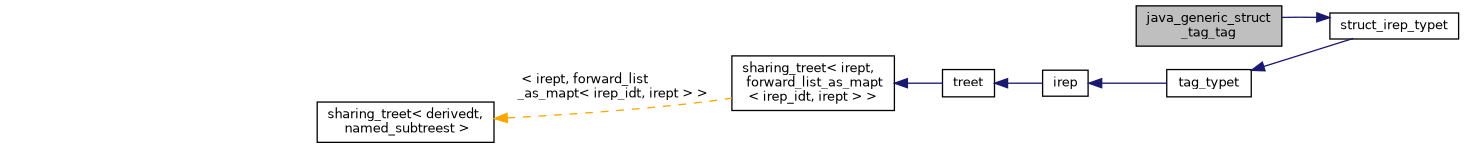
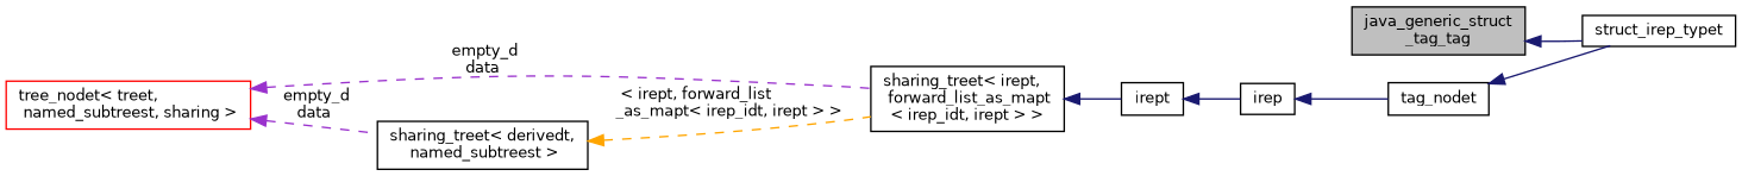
  digraph {
    rankdir=LR
    node [color=black fontname=Helvetica fontsize=10 shape=record]
    edge [color=midnightblue dir=back fontname=Helvetica fontsize=10 labelfontname=Helvetica labelfontsize=10 style=solid]
    n1 [fillcolor=grey75 fontcolor=black height=0.2 label="java_generic_struct\l_tag_tag" style=filled width=0.4]
    n2 [height=0.2 label=struct_irep_typet width=0.4]
-   n3 [height=0.2 label=tag_typet width=0.4]
+   n3 [height=0.2 label=tag_nodet width=0.4]
    n4 [height=0.2 label=irep width=0.4]
-   n5 [height=0.2 label=treet width=0.4]
+   n5 [height=0.2 label=irept width=0.4]
    n6 [height=0.2 label="sharing_treet\< irept,\l forward_list_as_mapt\l\< irep_idt, irept \> \>" width=0.4]
+   n7 [color=red height=0.2 label="tree_nodet\< treet,\l named_subtreest, sharing \>" width=0.4]
    n8 [height=0.2 label="sharing_treet\< derivedt,\l named_subtreest \>" width=0.4]
-   n2 -> n1
+   n1 -> n2
    n3 -> n2
    n4 -> n3
    n5 -> n4
    n6 -> n5
+   n7 -> n6 [color=darkorchid3 label=" empty_d\ndata" style=dashed]
+   n7 -> n8 [color=darkorchid3 label=" empty_d\ndata" style=dashed]
    n8 -> n6 [color=orange label=" \< irept, forward_list\l_as_mapt\< irep_idt, irept \> \>" style=dashed]
  }
